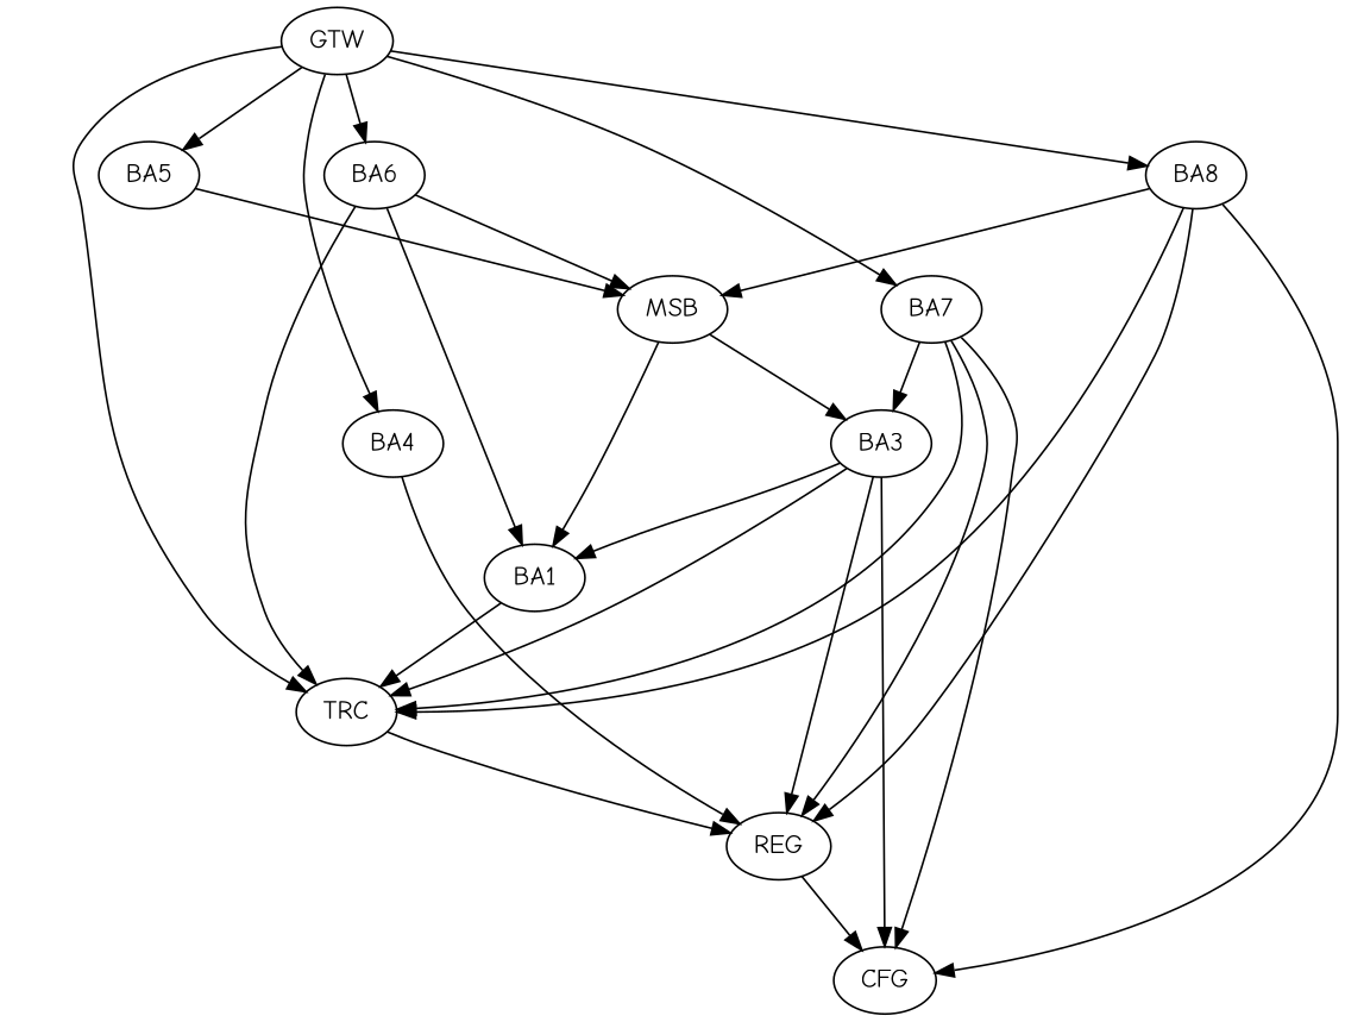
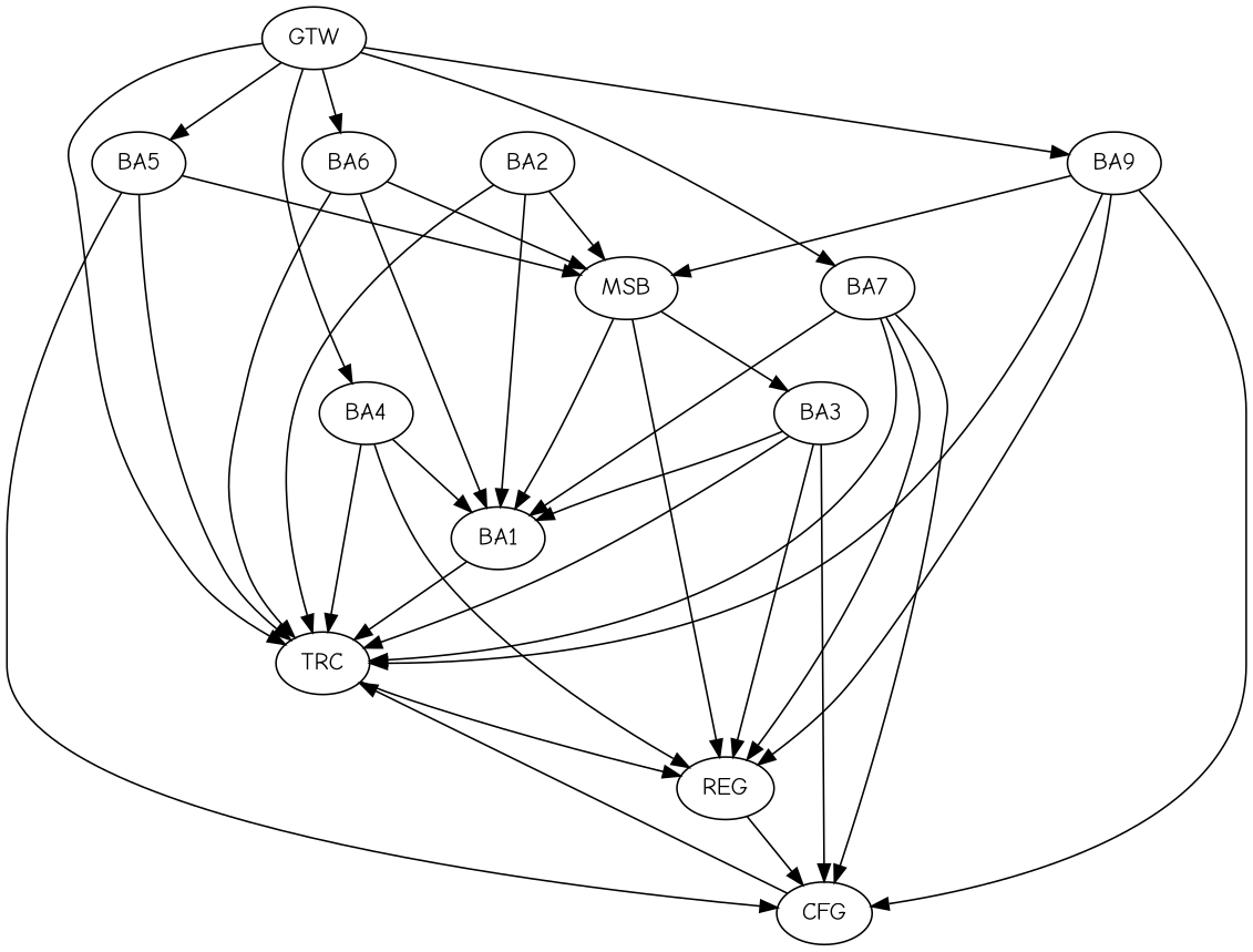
  strict digraph {
    fontname="Comic Neue"
    node [fontname="Comic Neue"]
    edge [fontname="Comic Neue"]
    n1 [label=BA1]
    n2 [label=TRC]
    n3 [label=REG]
    n4 [label=CFG]
+   n5 [label=BA2]
    n6 [label=MSB]
    n7 [label=BA3]
    n8 [label=BA4]
    n9 [label=BA5]
    n10 [label=BA6]
    n11 [label=BA7]
-   n12 [label=BA8]
+   n12 [label=BA9]
    n13 [label=GTW]
    n1 -> n2
    n2 -> n3
    n3 -> n4
+   n4 -> n2
+   n5 -> n1
+   n5 -> n2
+   n5 -> n6
    n6 -> n1
+   n6 -> n3
    n6 -> n7
    n7 -> n1
    n7 -> n2
    n7 -> n3
    n7 -> n4
+   n8 -> n1
+   n8 -> n2
    n8 -> n3
+   n9 -> n2
+   n9 -> n4
    n9 -> n6
    n10 -> n1
    n10 -> n2
    n10 -> n6
-   n11 -> n7
+   n11 -> n1
    n11 -> n2
    n11 -> n3
    n11 -> n4
    n12 -> n2
    n12 -> n3
    n12 -> n4
    n12 -> n6
    n13 -> n2
    n13 -> n8
    n13 -> n9
    n13 -> n10
    n13 -> n11
    n13 -> n12
  }
